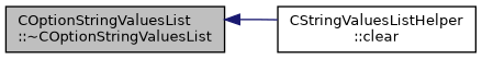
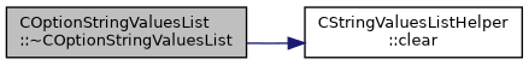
  digraph {
    rankdir=LR
    node [color=black fontname=Helvetica fontsize=10 shape=record style=filled]
    n1 [fillcolor=grey75 fontcolor=black height=0.2 label="COptionStringValuesList\l::~COptionStringValuesList" width=0.4]
    n2 [fillcolor=white height=0.2 label="CStringValuesListHelper\l::clear" width=0.4]
-   n2 -> n1 [color=midnightblue fontname=Helvetica fontsize=10 labelfontname=Helvetica labelfontsize=10 style=solid]
+   n1 -> n2 [color=midnightblue fontname=Helvetica fontsize=10 labelfontname=Helvetica labelfontsize=10 style=solid]
  }
